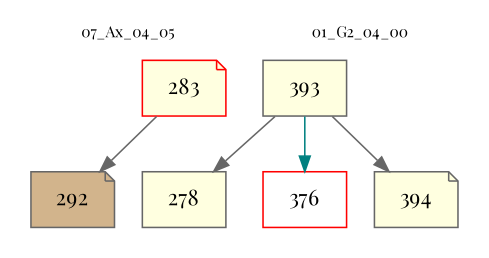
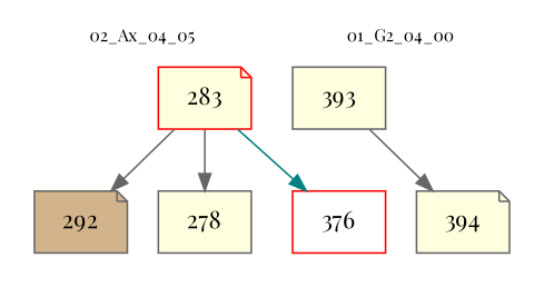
  digraph {
    fontname="Playfair Display"
    node [color=gray40 fillcolor=lightyellow fontname="Playfair Display" shape=note style=filled]
    edge [color=gray40 fontname="Playfair Display"]
    n1 [color=red label=283]
    n2 [label=278 shape=box]
    n3 [fillcolor=tan label=292]
    n4 [label=393 shape=box]
    n5 [color=red fillcolor=white label=376 shape=box]
    n6 [label=394]
    subgraph cluster_1 {
      color=white
      fontsize=10
-     label="07_Ax_04_05"
+     label="02_Ax_04_05"
      n1
      n2
      n3
    }
    subgraph cluster_2 {
      color=white
      fontsize=10
      label="01_G2_04_00"
      n4
      n5
      n6
    }
-   n4 -> n2
+   n1 -> n2
    n1 -> n3
-   n4 -> n5 [color=teal]
+   n1 -> n5 [color=teal]
    n4 -> n6
  }
